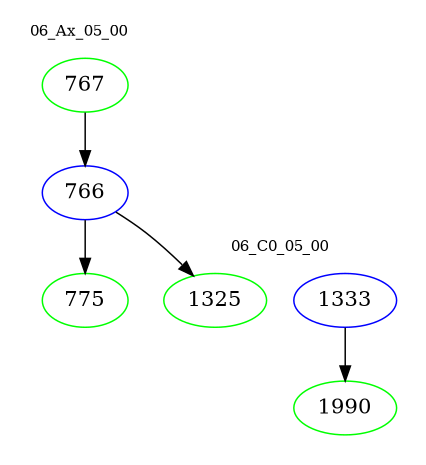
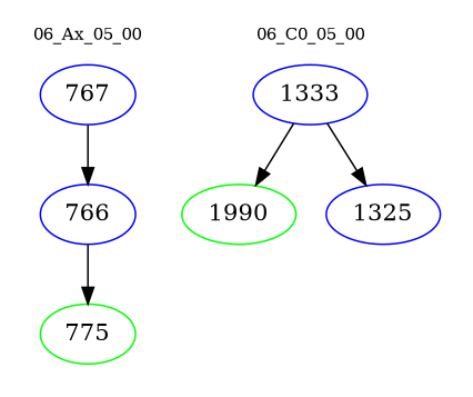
  digraph {
    node [color=green]
    edge [color=black]
    n1 [color=blue label=766]
    n2 [label=775]
-   n3 [label=767]
+   n3 [color=blue label=767]
    n4 [color=blue label=1333]
    n5 [label=1990]
-   n6 [label=1325]
+   n6 [color=blue label=1325]
    subgraph cluster_1 {
      color=white
      fontsize=10
      label="06_Ax_05_00"
      n1
      n2
      n3
    }
    subgraph cluster_2 {
      color=white
      fontsize=10
      label="06_C0_05_00"
      n4
      n5
      n6
    }
    n1 -> n2
    n3 -> n1
    n4 -> n5
-   n1 -> n6
+   n4 -> n6
  }
